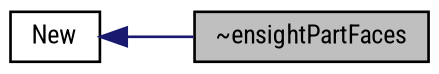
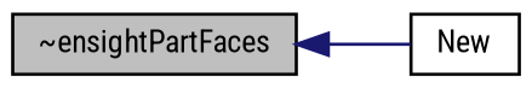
  digraph {
    rankdir=LR
    fontname="Roboto Condensed"
    node [color=black fontname="Roboto Condensed" fontsize=10 shape=record]
    n1 [fillcolor=grey75 fontcolor=black height=0.2 label="~ensightPartFaces" style=filled width=0.4]
    n2 [height=0.2 label=New width=0.4]
-   n2 -> n1 [color=midnightblue dir=back fontname="Roboto Condensed" fontsize=10 labelfontname=Helvetica labelfontsize=10 style=solid]
+   n1 -> n2 [color=midnightblue dir=back fontname="Roboto Condensed" fontsize=10 labelfontname=Helvetica labelfontsize=10 style=solid]
  }
